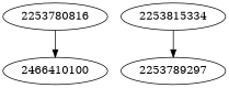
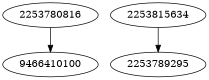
  strict digraph {
    2253780816
-   2466410100
-   2253815334
-   2253789297
+   2466410100 [label=9466410100]
+   2253815334 [label=2253815634]
+   2253789297 [label=2253789295]
    2253780816 -> 2466410100
    2253815334 -> 2253789297
  }
